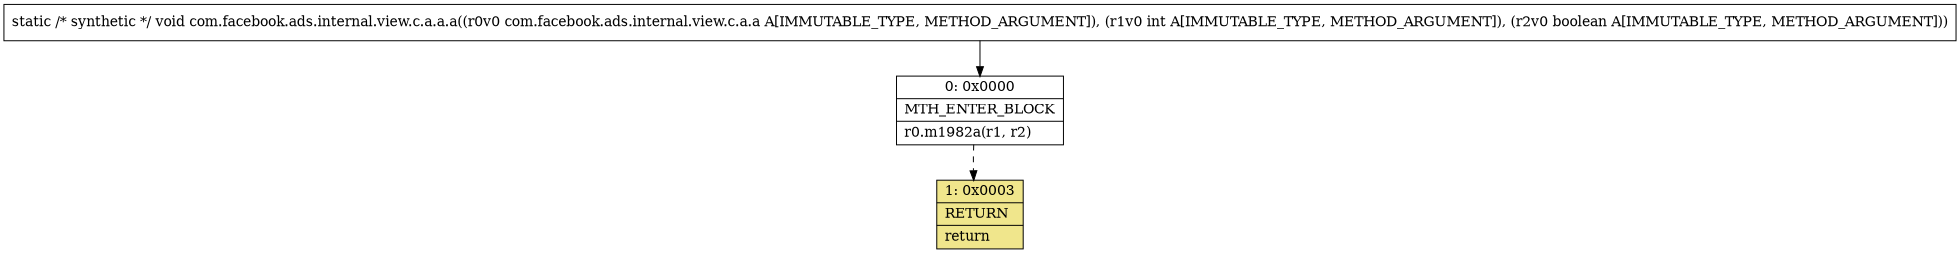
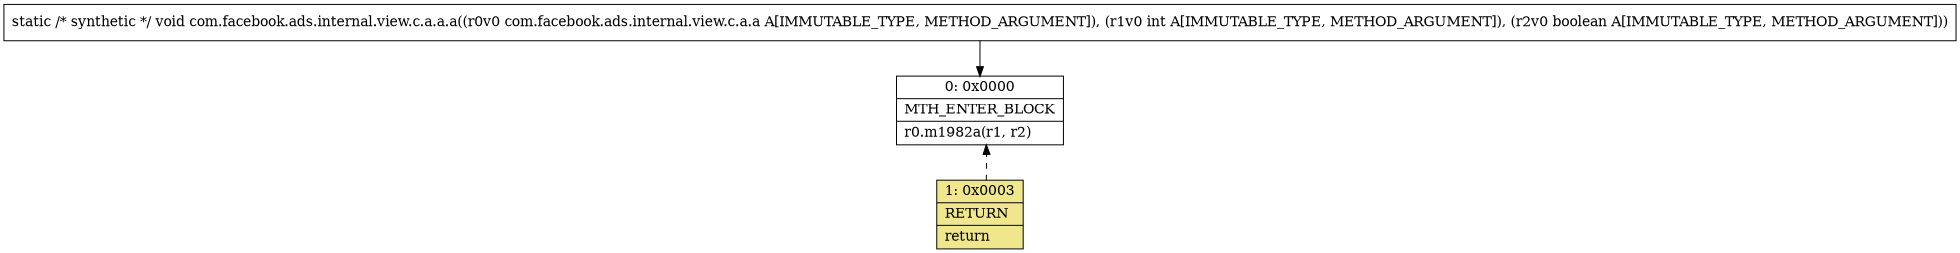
  digraph {
    node [shape=record style=filled fillcolor=white]
    n1 [label="{0\:\ 0x0000|MTH_ENTER_BLOCK\l|r0.m1982a(r1, r2)\l}"]
    n2 [label="{1\:\ 0x0003|RETURN\l|return\l}" fillcolor=khaki]
    n3 [label="{static \/* synthetic *\/ void com.facebook.ads.internal.view.c.a.a.a((r0v0 com.facebook.ads.internal.view.c.a.a A[IMMUTABLE_TYPE, METHOD_ARGUMENT]), (r1v0 int A[IMMUTABLE_TYPE, METHOD_ARGUMENT]), (r2v0 boolean A[IMMUTABLE_TYPE, METHOD_ARGUMENT])) }"]
-   n1 -> n2 [style=dashed]
+   n2 -> n1 [style=dashed]
    n3 -> n1 [style=solid]
  }
